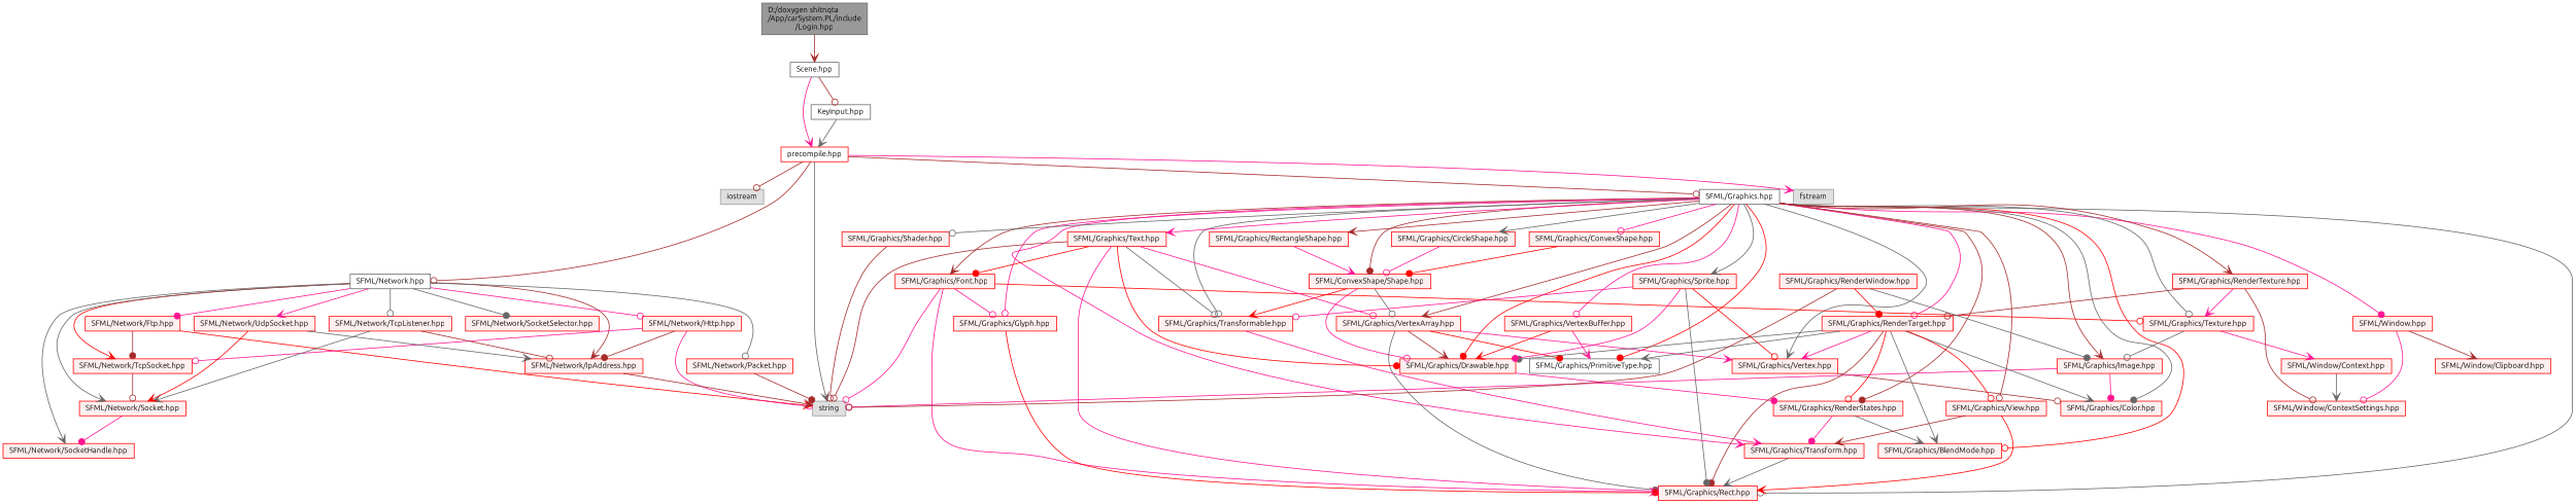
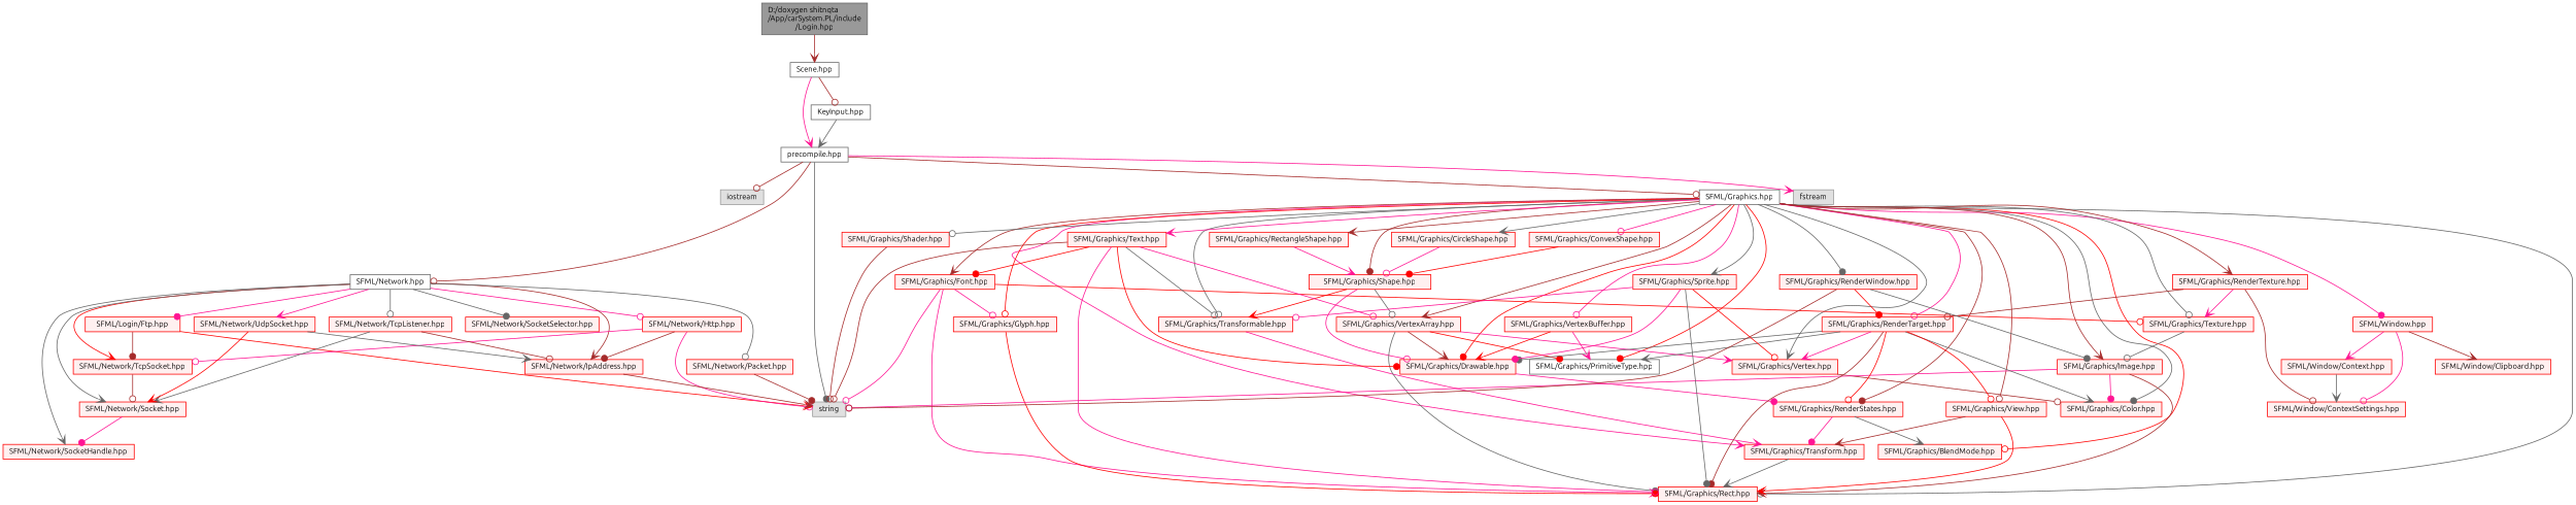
  digraph {
    fontname=Ubuntu
    node [color=red fillcolor="#FFF0F0" fontname=Ubuntu fontsize=10 shape=box style=filled]
    edge [arrowhead=vee color=deeppink fontname=Ubuntu fontsize=10 labelfontname=Helvetica labelfontsize=10 style=solid]
    n1 [color=gray40 fillcolor=grey60 fontcolor=black height=0.2 label="D:/doxygen shitnqta\l/App/carSystem.PL/include\l/Login.hpp" width=0.4]
    n2 [color=grey40 fillcolor=white height=0.2 label="Scene.hpp" width=0.4]
-   n3 [fillcolor=white height=0.2 label="precompile.hpp" width=0.4]
+   n3 [color=grey40 fillcolor=white height=0.2 label="precompile.hpp" width=0.4]
    n4 [color=grey40 fillcolor=white height=0.2 label="KeyInput.hpp" width=0.4]
    n5 [color=grey60 fillcolor="#E0E0E0" height=0.2 label=iostream width=0.4]
    n6 [color=grey40 fillcolor=white height=0.2 label="SFML/Graphics.hpp" width=0.4]
    n7 [color=grey60 fillcolor="#E0E0E0" height=0.2 label=string width=0.4]
    n8 [color=grey40 fillcolor=white height=0.2 label="SFML/Network.hpp" width=0.4]
    n9 [color=grey60 fillcolor="#E0E0E0" height=0.2 label=fstream width=0.4]
    n10 [height=0.2 label="SFML/Window.hpp" width=0.4]
    n11 [height=0.2 label="SFML/Graphics/BlendMode.hpp" width=0.4]
    n12 [height=0.2 label="SFML/Graphics/CircleShape.hpp" width=0.4]
-   n13 [height=0.2 label="SFML/ConvexShape/Shape.hpp" width=0.4]
+   n13 [height=0.2 label="SFML/Graphics/Shape.hpp" width=0.4]
    n14 [height=0.2 label="SFML/Graphics/Drawable.hpp" width=0.4]
    n15 [height=0.2 label="SFML/Graphics/RenderStates.hpp" width=0.4]
    n16 [height=0.2 label="SFML/Graphics/Transform.hpp" width=0.4]
    n17 [height=0.2 label="SFML/Graphics/Rect.hpp" width=0.4]
    n18 [height=0.2 label="SFML/Graphics/Transformable.hpp" width=0.4]
    n19 [height=0.2 label="SFML/Graphics/VertexArray.hpp" width=0.4]
    n20 [height=0.2 label="SFML/Graphics/Vertex.hpp" width=0.4]
    n21 [height=0.2 label="SFML/Graphics/Color.hpp" width=0.4]
    n22 [color=grey40 fillcolor=white height=0.2 label="SFML/Graphics/PrimitiveType.hpp" width=0.4]
    n23 [height=0.2 label="SFML/Graphics/ConvexShape.hpp" width=0.4]
    n24 [height=0.2 label="SFML/Graphics/Font.hpp" width=0.4]
    n25 [height=0.2 label="SFML/Graphics/Glyph.hpp" width=0.4]
    n26 [height=0.2 label="SFML/Graphics/Texture.hpp" width=0.4]
    n27 [height=0.2 label="SFML/Graphics/Image.hpp" width=0.4]
    n28 [height=0.2 label="SFML/Graphics/RectangleShape.hpp" width=0.4]
    n29 [height=0.2 label="SFML/Graphics/RenderTarget.hpp" width=0.4]
    n30 [height=0.2 label="SFML/Graphics/View.hpp" width=0.4]
    n31 [height=0.2 label="SFML/Graphics/RenderTexture.hpp" width=0.4]
    n32 [height=0.2 label="SFML/Graphics/RenderWindow.hpp" width=0.4]
    n33 [height=0.2 label="SFML/Graphics/Shader.hpp" width=0.4]
    n34 [height=0.2 label="SFML/Graphics/Sprite.hpp" width=0.4]
    n35 [height=0.2 label="SFML/Graphics/Text.hpp" width=0.4]
    n36 [height=0.2 label="SFML/Graphics/VertexBuffer.hpp" width=0.4]
-   n37 [height=0.2 label="SFML/Network/Ftp.hpp" width=0.4]
+   n37 [height=0.2 label="SFML/Login/Ftp.hpp" width=0.4]
    n38 [height=0.2 label="SFML/Network/TcpSocket.hpp" width=0.4]
    n39 [height=0.2 label="SFML/Network/Socket.hpp" width=0.4]
    n40 [height=0.2 label="SFML/Network/SocketHandle.hpp" width=0.4]
    n41 [height=0.2 label="SFML/Network/Http.hpp" width=0.4]
    n42 [height=0.2 label="SFML/Network/IpAddress.hpp" width=0.4]
    n43 [height=0.2 label="SFML/Network/Packet.hpp" width=0.4]
    n44 [height=0.2 label="SFML/Network/SocketSelector.hpp" width=0.4]
    n45 [height=0.2 label="SFML/Network/TcpListener.hpp" width=0.4]
    n46 [height=0.2 label="SFML/Network/UdpSocket.hpp" width=0.4]
    n47 [height=0.2 label="SFML/Window/Clipboard.hpp" width=0.4]
    n48 [height=0.2 label="SFML/Window/Context.hpp" width=0.4]
    n49 [height=0.2 label="SFML/Window/ContextSettings.hpp" width=0.4]
    n1 -> n2 [color=brown]
    n2 -> n3
    n2 -> n4 [arrowhead=odot color=brown]
    n3 -> n5 [arrowhead=odot color=brown]
    n3 -> n6 [arrowhead=odot color=brown]
-   n3 -> n7 [color=gray40]
+   n3 -> n7 [arrowhead=dot color=gray40]
    n3 -> n8 [arrowhead=odot color=brown]
    n3 -> n9
    n4 -> n3 [color=gray40]
    n6 -> n10 [arrowhead=dot]
    n6 -> n11 [arrowhead=odot color=red]
    n6 -> n12 [color=gray40]
    n6 -> n13 [arrowhead=dot color=brown]
    n6 -> n14 [arrowhead=dot color=red]
    n6 -> n15 [arrowhead=dot color=brown]
    n6 -> n16
    n6 -> n17 [arrowhead=odot color=gray40]
    n6 -> n18 [arrowhead=odot color=gray40]
    n6 -> n19 [color=brown]
    n6 -> n20 [color=gray40]
    n6 -> n21 [arrowhead=dot color=gray40]
    n6 -> n22 [arrowhead=dot color=red]
    n6 -> n23 [arrowhead=odot]
    n6 -> n24 [color=brown]
-   n6 -> n25 [arrowhead=odot]
+   n6 -> n25 [arrowhead=odot color=red]
    n6 -> n26 [arrowhead=odot color=gray40]
    n6 -> n27 [color=brown]
    n6 -> n28 [color=brown]
    n6 -> n29 [arrowhead=odot]
    n6 -> n30 [arrowhead=odot color=brown]
    n6 -> n31 [color=brown]
+   n6 -> n32 [arrowhead=dot color=gray40]
    n6 -> n33 [arrowhead=odot color=gray40]
    n6 -> n34 [color=gray40]
    n6 -> n35
    n6 -> n36 [arrowhead=odot]
    n8 -> n37 [arrowhead=dot]
    n8 -> n38 [color=red]
    n8 -> n39 [color=gray40]
    n8 -> n40 [color=gray40]
    n8 -> n41 [arrowhead=odot]
    n8 -> n42 [color=brown]
    n8 -> n43 [arrowhead=odot color=gray40]
    n8 -> n44 [arrowhead=dot color=gray40]
    n8 -> n45 [arrowhead=odot color=gray40]
    n8 -> n46
    n10 -> n47 [color=brown]
-   n26 -> n48
+   n10 -> n48
    n10 -> n49 [arrowhead=odot]
    n12 -> n13 [arrowhead=odot]
    n13 -> n14 [arrowhead=odot]
    n13 -> n18 [color=red]
    n13 -> n19 [arrowhead=odot color=gray40]
    n14 -> n15 [arrowhead=dot]
    n15 -> n11 [color=gray40]
    n15 -> n16 [arrowhead=dot]
    n16 -> n17 [color=gray40]
    n18 -> n16
    n19 -> n14 [color=brown]
    n19 -> n17 [arrowhead=dot color=gray40]
    n19 -> n20
    n19 -> n22 [arrowhead=dot color=red]
    n20 -> n21 [arrowhead=odot color=brown]
    n23 -> n13 [arrowhead=dot color=red]
    n24 -> n7 [arrowhead=odot]
    n24 -> n17
    n24 -> n25 [arrowhead=odot]
    n24 -> n26 [arrowhead=odot color=red]
    n25 -> n17 [arrowhead=dot color=red]
    n26 -> n27 [arrowhead=odot color=gray40]
    n27 -> n7 [arrowhead=odot]
+   n27 -> n17 [color=brown]
    n27 -> n21 [arrowhead=dot]
    n28 -> n13
-   n29 -> n11 [color=gray40]
    n29 -> n14 [arrowhead=dot color=gray40]
    n29 -> n15 [arrowhead=odot color=red]
    n29 -> n17 [arrowhead=dot color=brown]
    n29 -> n20
    n29 -> n21 [color=gray40]
    n29 -> n22 [color=gray40]
    n29 -> n30 [arrowhead=odot color=red]
    n30 -> n16 [color=brown]
    n30 -> n17 [color=red]
    n31 -> n26
    n31 -> n29 [arrowhead=odot color=brown]
    n31 -> n49 [arrowhead=odot color=brown]
    n32 -> n7 [arrowhead=odot color=brown]
    n32 -> n27 [arrowhead=dot color=gray40]
    n32 -> n29 [arrowhead=dot color=red]
    n33 -> n7 [arrowhead=odot color=brown]
    n34 -> n14 [arrowhead=dot]
    n34 -> n17 [arrowhead=dot color=gray40]
    n34 -> n18 [arrowhead=odot]
    n34 -> n20 [arrowhead=odot color=red]
    n35 -> n7 [arrowhead=odot color=brown]
    n35 -> n14 [arrowhead=dot color=red]
    n35 -> n17 [arrowhead=odot]
    n35 -> n18 [arrowhead=odot color=gray40]
    n35 -> n19 [arrowhead=odot]
    n35 -> n24 [arrowhead=dot color=red]
    n36 -> n14 [color=red]
    n36 -> n22
    n37 -> n7 [color=red]
    n37 -> n38 [arrowhead=dot color=brown]
    n38 -> n39 [arrowhead=odot color=brown]
    n39 -> n40 [arrowhead=dot]
    n41 -> n7 [arrowhead=odot]
    n41 -> n38 [arrowhead=odot]
    n41 -> n42 [arrowhead=dot color=brown]
    n42 -> n7 [color=brown]
    n43 -> n7 [arrowhead=dot color=brown]
    n45 -> n39 [color=gray40]
    n45 -> n42 [arrowhead=odot color=brown]
    n46 -> n39 [color=red]
    n46 -> n42 [color=gray40]
    n48 -> n49 [color=gray40]
  }
